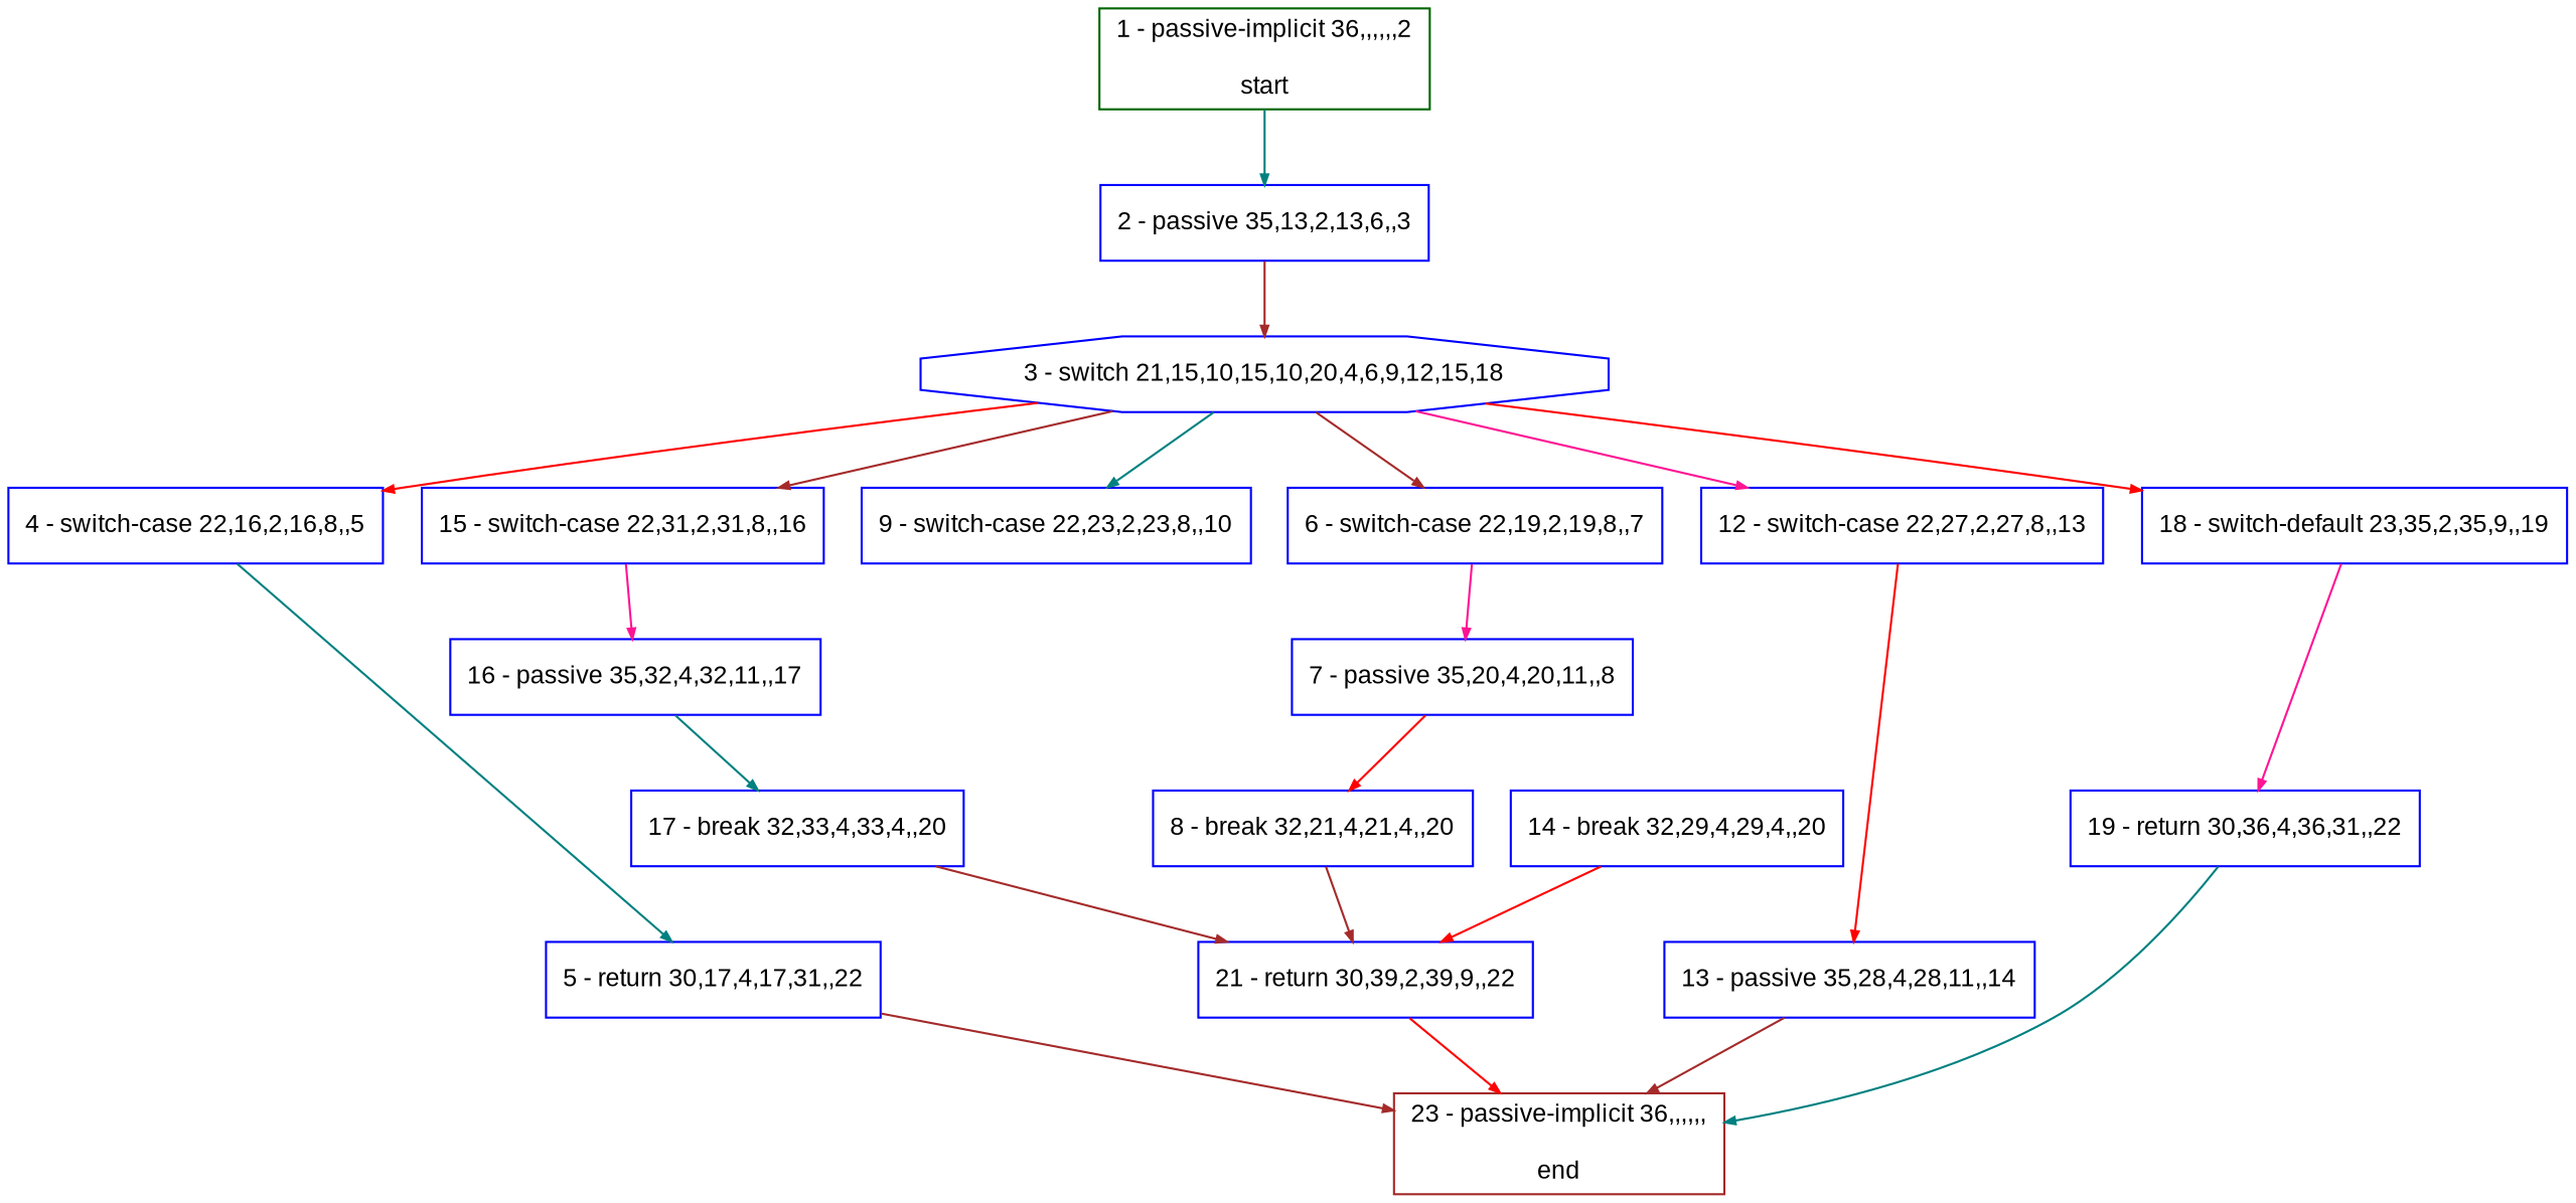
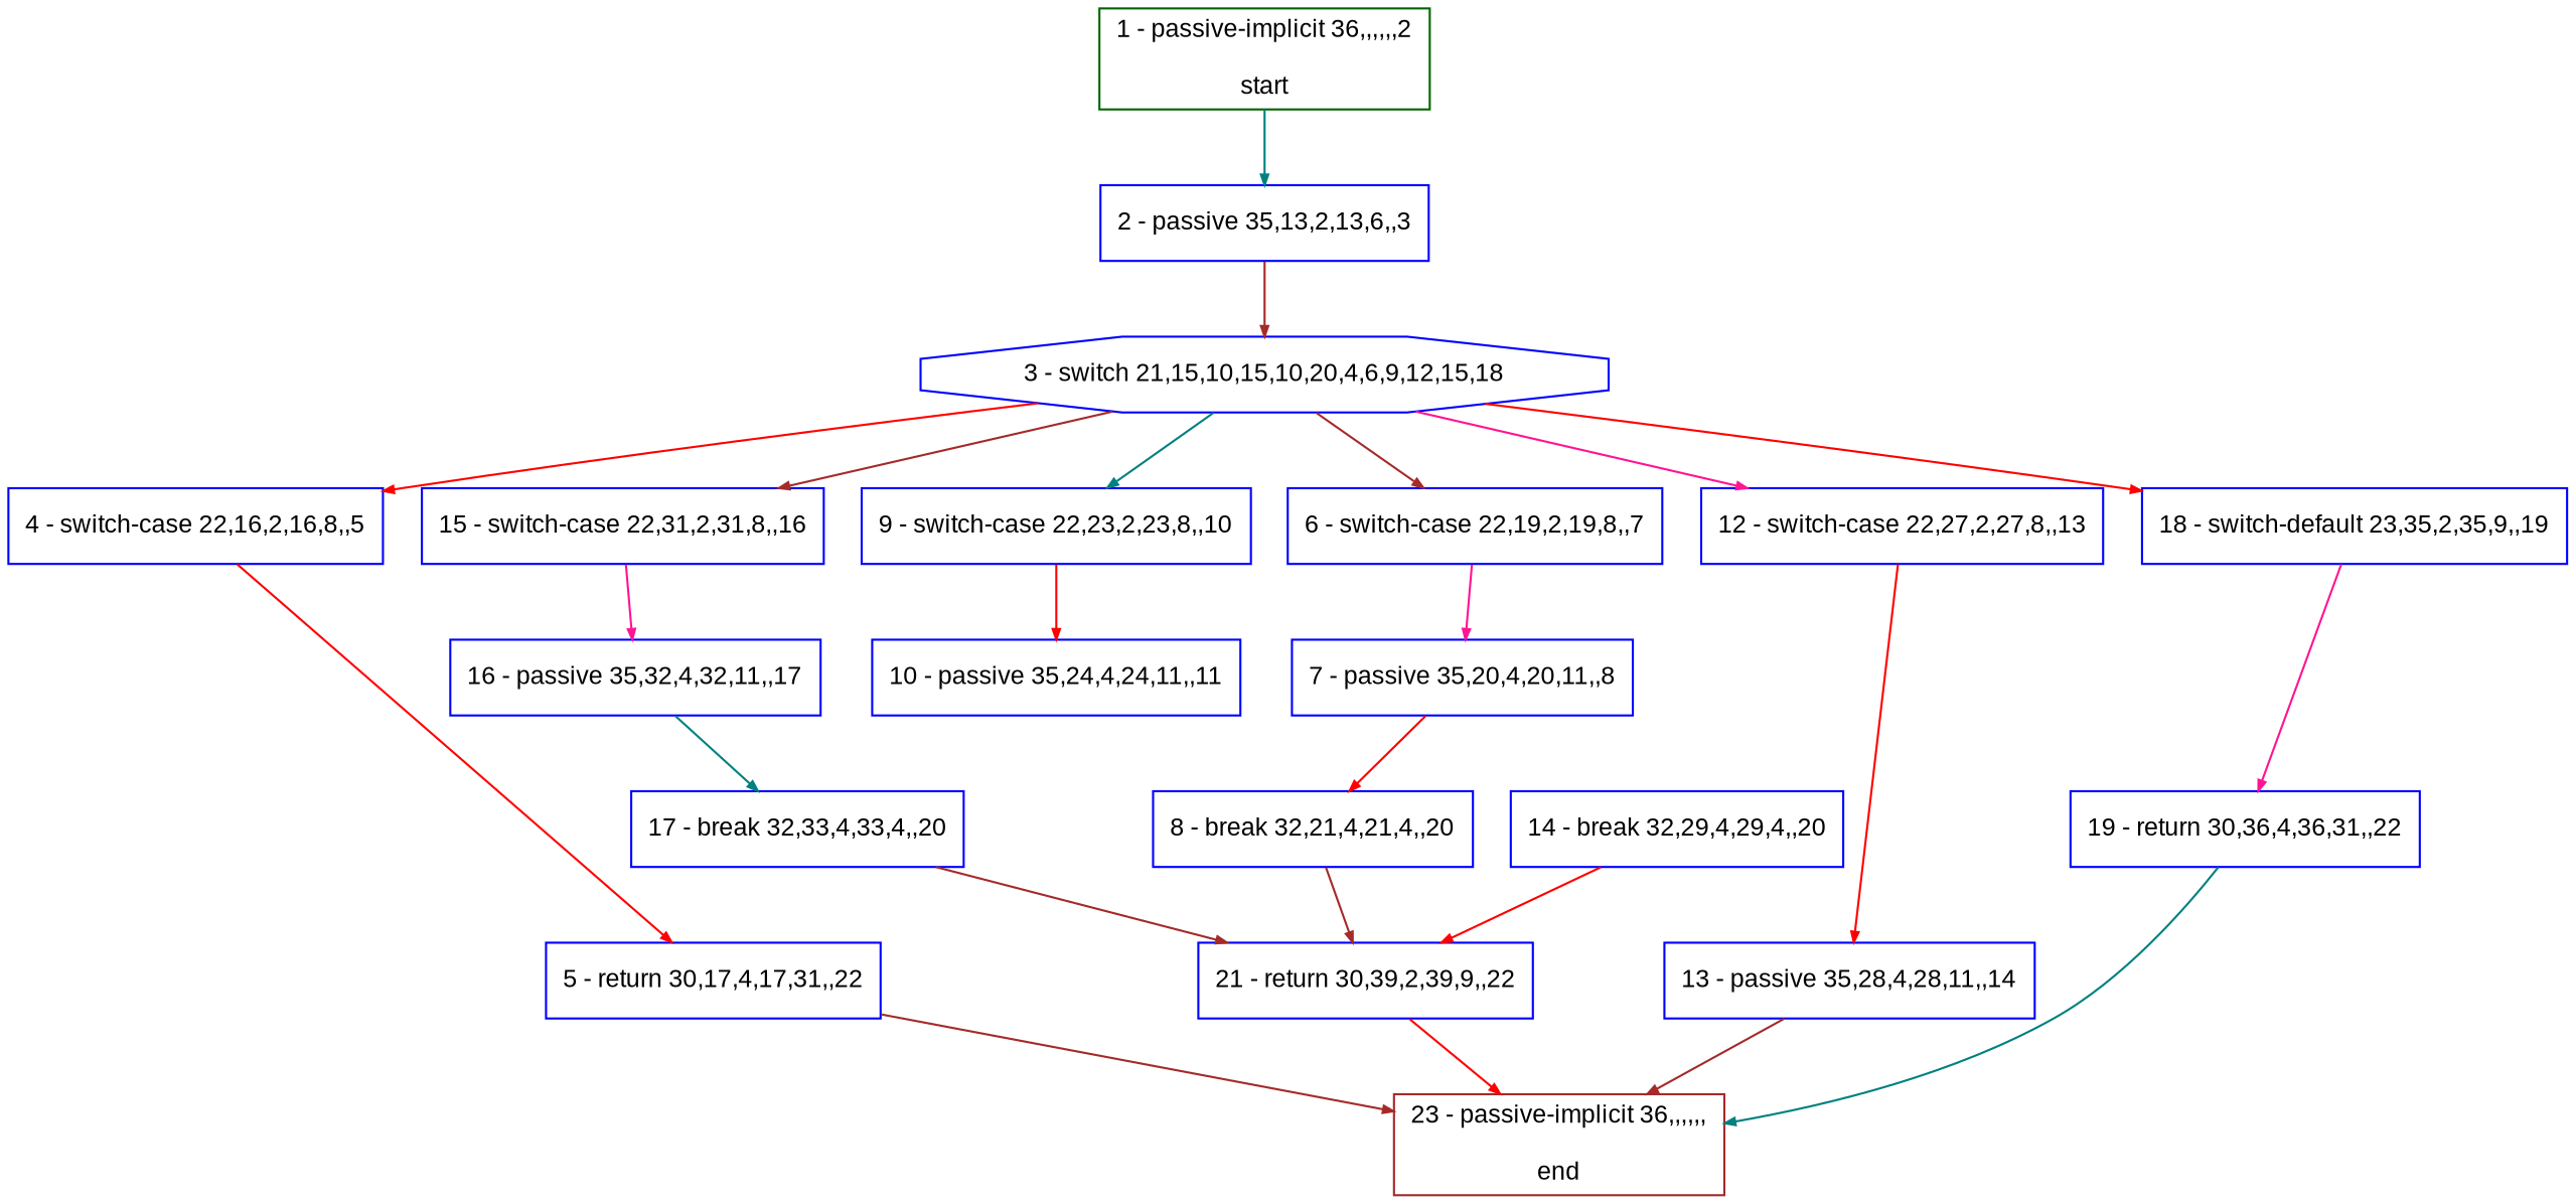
  digraph {
    bgcolor=white
    compound=true
    fillcolor="#FFFFCC"
    fontname=Arial
    fontsize=12
    pack=true
    packmode=clust
    style="rounded,filled"
    node [color="#0000ff" compound=true fillcolor="#ffffff" fixedsize=false fontname=Arial fontsize=12 node_initialized=no shape=box style=filled]
    edge [arrowhead=normal arrowsize=0.5 arrowtail=none color=red compound=true dir=forward fontcolor=black fontname=Arial fontsize=12]
    n1 [label="2 - passive 35,13,2,13,6,,3"]
    n2 [label="3 - switch 21,15,10,15,10,20,4,6,9,12,15,18" shape=octagon]
    n3 [label="4 - switch-case 22,16,2,16,8,,5"]
    n4 [label="6 - switch-case 22,19,2,19,8,,7"]
    n5 [label="9 - switch-case 22,23,2,23,8,,10"]
    n6 [label="12 - switch-case 22,27,2,27,8,,13"]
    n7 [label="15 - switch-case 22,31,2,31,8,,16"]
    n8 [label="18 - switch-default 23,35,2,35,9,,19"]
    n9 [color="#006400" label="1 - passive-implicit 36,,,,,,2\n\nstart"]
    n10 [label="5 - return 30,17,4,17,31,,22"]
    n11 [label="7 - passive 35,20,4,20,11,,8"]
+   n12 [label="10 - passive 35,24,4,24,11,,11"]
    n13 [label="13 - passive 35,28,4,28,11,,14"]
    n14 [label="16 - passive 35,32,4,32,11,,17"]
    n15 [label="19 - return 30,36,4,36,31,,22"]
    n16 [color="#a52a2a" label="23 - passive-implicit 36,,,,,,\n\nend"]
    n17 [label="8 - break 32,21,4,21,4,,20"]
    n18 [label="17 - break 32,33,4,33,4,,20"]
    n19 [label="21 - return 30,39,2,39,9,,22"]
    n20 [label="14 - break 32,29,4,29,4,,20"]
    n1 -> n2 [color=brown]
    n2 -> n3
    n2 -> n4 [color=brown]
    n2 -> n5 [color=teal]
    n2 -> n6 [color=deeppink]
    n2 -> n7 [color=brown]
    n2 -> n8
-   n3 -> n10 [color=teal]
+   n3 -> n10
    n4 -> n11 [color=deeppink]
+   n5 -> n12
    n6 -> n13
    n7 -> n14 [color=deeppink]
    n8 -> n15 [color=deeppink]
    n9 -> n1 [color=teal]
    n10 -> n16 [color=brown]
    n11 -> n17
    n13 -> n16 [color=brown]
    n14 -> n18 [color=teal]
    n15 -> n16 [color=teal]
    n17 -> n19 [color=brown]
    n18 -> n19 [color=brown]
    n19 -> n16
    n20 -> n19
  }
